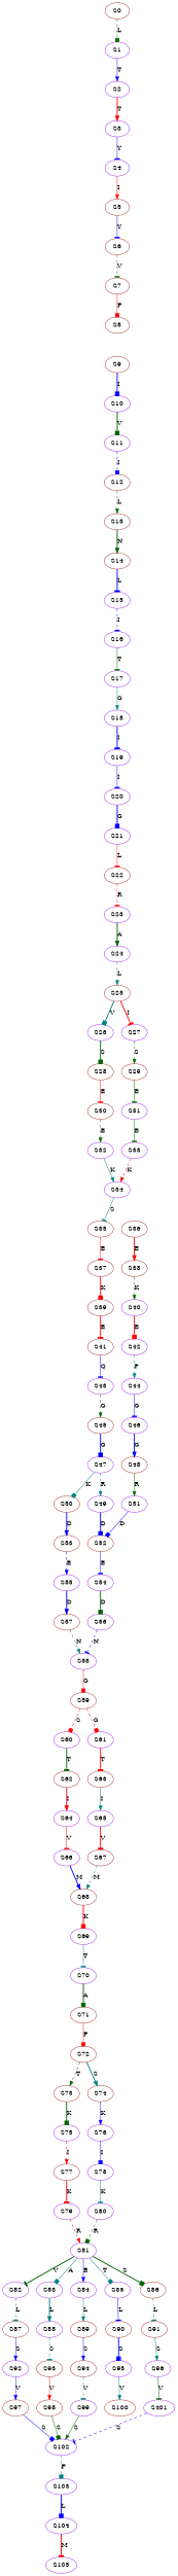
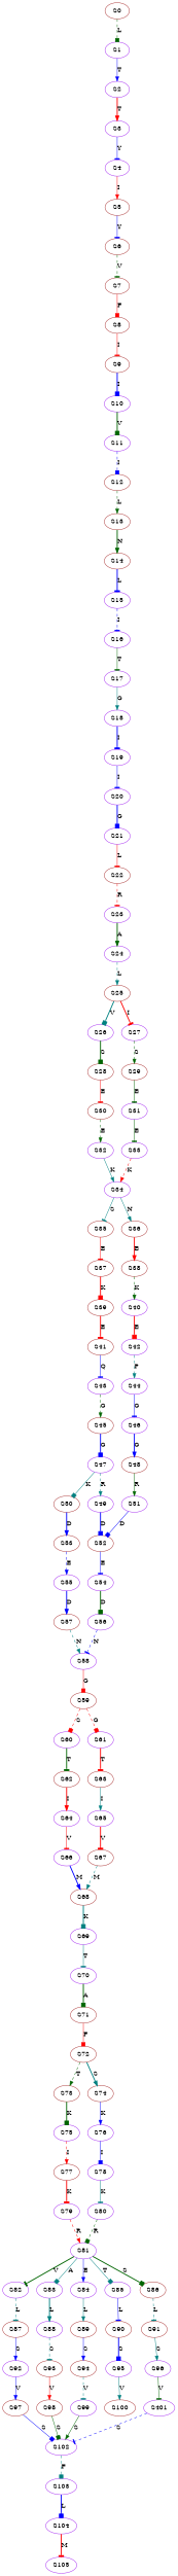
  strict digraph {
    node [color=purple]
    edge [arrowhead=normal color=blue style=solid]
    S0 [color=brown]
    S1
    S2
    S3
    S4
    S5 [color=brown]
    S6 [color=brown]
    S7 [color=brown]
    S8 [color=brown]
    S9 [color=brown]
    S10
    S11
    S12 [color=brown]
    S13 [color=brown]
    S14 [color=brown]
    S15
    S16
    S17
    S18
    S19
    S20
    S21
    S22 [color=brown]
    S23
    S24
    S25 [color=brown]
    S26
    S27
    S28 [color=brown]
    S29 [color=brown]
    S30 [color=brown]
    S31
    S32
    S33
    S34
    S35 [color=brown]
    S36 [color=brown]
    S37 [color=brown]
    S38 [color=brown]
    S39 [color=brown]
    S40
    S41 [color=brown]
    S42
    S43
    S44
    S45 [color=brown]
    S46
    S47
    S48 [color=brown]
    S49
    S50 [color=brown]
    S51
    S52 [color=brown]
    S53 [color=brown]
    S54
    S55
    S56
    S57 [color=brown]
    S58
    S59 [color=brown]
    S60
    S61
    S62 [color=brown]
    S63 [color=brown]
    S64
    S65
    S66
    S67 [color=brown]
    S68 [color=brown]
    S69
    S70
    S71 [color=brown]
    S72 [color=brown]
    S73 [color=brown]
    S74 [color=brown]
    S75
    S76
    S77 [color=brown]
    S78
    S79
    S80
    S81
    S82
    S83
    S84
    S85
    S86 [color=brown]
    S87 [color=brown]
    S88
    S89 [color=brown]
    S90 [color=brown]
    S91 [color=brown]
    S92
    S93 [color=brown]
    S94 [color=brown]
    S95
    S96
    S97 [color=brown]
    S98 [color=brown]
    S99
    S100 [color=brown]
    n102 [label=S401]
    S102
    S103
    S104
    S105
    S0 -> S1 [arrowhead=box color=darkgreen label=L style=dashed]
    S1 -> S2 [label=T]
    S2 -> S3 [color=red label=T style=bold]
    S3 -> S4 [arrowhead=tee label=Y]
    S4 -> S5 [color=red label=I]
    S5 -> S6 [arrowhead=tee label=Y]
    S6 -> S7 [arrowhead=tee color=darkgreen label=V style=dashed]
    S7 -> S8 [arrowhead=box color=red label=F]
+   S8 -> S9 [arrowhead=tee color=red label=I]
    S9 -> S10 [arrowhead=box label=I style=bold]
    S10 -> S11 [arrowhead=box color=darkgreen label=V style=bold]
    S11 -> S12 [arrowhead=box label=I style=dashed]
    S12 -> S13 [color=darkgreen label=L style=dashed]
    S13 -> S14 [color=darkgreen label=N style=bold]
    S14 -> S15 [arrowhead=tee label=L style=bold]
    S15 -> S16 [arrowhead=tee label=I style=dashed]
    S16 -> S17 [arrowhead=tee color=darkgreen label=T]
    S17 -> S18 [color=teal label=G]
    S18 -> S19 [arrowhead=tee label=I style=bold]
    S19 -> S20 [arrowhead=tee label=I]
    S20 -> S21 [arrowhead=box label=G style=bold]
    S21 -> S22 [arrowhead=tee color=red label=L]
    S22 -> S23 [arrowhead=tee color=red label=R style=dashed]
    S23 -> S24 [color=darkgreen label=A style=bold]
    S24 -> S25 [color=teal label=L style=dashed]
    S25 -> S26 [arrowhead=box color=teal label=V style=bold]
    S25 -> S27 [arrowhead=tee color=red label=I style=bold]
    S26 -> S28 [arrowhead=box color=darkgreen label=S style=bold]
    S27 -> S29 [color=darkgreen label=S style=dashed]
    S28 -> S30 [arrowhead=tee color=red label=E]
    S29 -> S31 [arrowhead=tee color=darkgreen label=E]
    S30 -> S32 [color=darkgreen label=E style=dashed]
    S31 -> S33 [arrowhead=tee color=darkgreen label=E]
    S32 -> S34 [color=teal label=K]
    S33 -> S34 [color=red label=K style=dashed]
    S34 -> S35 [arrowhead=tee color=teal label=S]
+   S34 -> S36 [color=teal label=N]
    S35 -> S37 [arrowhead=tee color=red label=E]
    S36 -> S38 [color=red label=E style=bold]
    S37 -> S39 [arrowhead=box color=red label=K style=bold]
    S38 -> S40 [color=darkgreen label=K style=dashed]
    S39 -> S41 [arrowhead=tee color=red label=E style=bold]
    S40 -> S42 [arrowhead=box color=red label=E style=bold]
    S41 -> S43 [arrowhead=tee label=Q]
    S42 -> S44 [color=teal label=P style=dashed]
    S43 -> S45 [color=darkgreen label=G style=dashed]
    S44 -> S46 [arrowhead=tee label=G]
    S45 -> S47 [arrowhead=box label=G style=bold]
    S46 -> S48 [label=G style=bold]
    S47 -> S49 [color=teal label=R style=dashed]
    S47 -> S50 [arrowhead=box color=teal label=K]
    S48 -> S51 [color=darkgreen label=R]
    S49 -> S52 [arrowhead=box label=D style=bold]
    S50 -> S53 [label=D style=bold]
    S51 -> S52 [arrowhead=box label=D]
    S52 -> S54 [arrowhead=tee label=E]
    S53 -> S55 [label=E style=dashed]
    S54 -> S56 [arrowhead=box color=darkgreen label=D style=bold]
    S55 -> S57 [label=D style=bold]
    S56 -> S58 [arrowhead=tee label=N style=dashed]
    S57 -> S58 [color=teal label=N style=dashed]
    S58 -> S59 [arrowhead=box color=red label=G]
    S59 -> S60 [arrowhead=box color=red label=S style=dashed]
    S59 -> S61 [arrowhead=box color=red label=G style=dashed]
    S60 -> S62 [arrowhead=tee color=darkgreen label=T style=bold]
    S61 -> S63 [arrowhead=tee color=red label=T style=bold]
    S62 -> S64 [color=red label=I style=bold]
    S63 -> S65 [color=teal label=I]
    S64 -> S66 [arrowhead=tee color=red label=V]
    S65 -> S67 [arrowhead=tee color=red label=V style=bold]
    S66 -> S68 [label=M style=bold]
    S67 -> S68 [color=teal label=M style=dashed]
-   S68 -> S69 [arrowhead=box color=red label=K style=bold]
+   S68 -> S69 [arrowhead=box color=teal label=K style=bold]
    S69 -> S70 [arrowhead=tee color=teal label=T]
    S70 -> S71 [arrowhead=box color=darkgreen label=A style=bold]
    S71 -> S72 [arrowhead=box color=red label=F]
    S72 -> S73 [color=darkgreen label=T style=dashed]
    S72 -> S74 [color=teal label=S style=bold]
    S73 -> S75 [arrowhead=box color=darkgreen label=K style=bold]
    S74 -> S76 [label=K]
    S75 -> S77 [color=red label=I style=dashed]
    S76 -> S78 [arrowhead=box label=I]
    S77 -> S79 [arrowhead=tee color=red label=K style=bold]
    S78 -> S80 [arrowhead=tee color=teal label=K]
    S79 -> S81 [color=red label=R style=dashed]
    S80 -> S81 [arrowhead=box color=darkgreen label=R style=dashed]
    S81 -> S82 [arrowhead=tee color=darkgreen label=V style=bold]
    S81 -> S83 [arrowhead=box color=teal label=A]
    S81 -> S84 [label=E]
    S81 -> S85 [arrowhead=box color=teal label=T]
    S81 -> S86 [arrowhead=box color=darkgreen label=S style=bold]
    S82 -> S87 [arrowhead=tee color=teal label=L style=dashed]
    S83 -> S88 [color=teal label=L style=bold]
    S84 -> S89 [color=teal label=L]
    S85 -> S90 [arrowhead=tee label=L]
    S86 -> S91 [arrowhead=tee color=teal label=L style=dashed]
    S87 -> S92 [label=S]
    S88 -> S93 [arrowhead=tee color=teal label=S style=dashed]
    S89 -> S94 [label=S]
    S90 -> S95 [arrowhead=box label=S style=bold]
    S91 -> S96 [color=teal label=S]
    S92 -> S97 [label=V]
    S93 -> S98 [color=red label=V]
    S94 -> S99 [arrowhead=tee color=teal label=V style=dashed]
    S95 -> S100 [color=teal label=V]
    S96 -> n102 [arrowhead=tee color=darkgreen label=V]
    S97 -> S102 [arrowhead=box label=S]
    S98 -> S102 [arrowhead=box color=darkgreen label=S]
    S99 -> S102 [color=darkgreen label=S]
    n102 -> S102 [arrowhead=tee label=S style=dashed]
    S102 -> S103 [arrowhead=box color=teal label=F style=dashed]
    S103 -> S104 [arrowhead=box label=L style=bold]
    S104 -> S105 [arrowhead=tee color=red label=M style=bold]
  }
